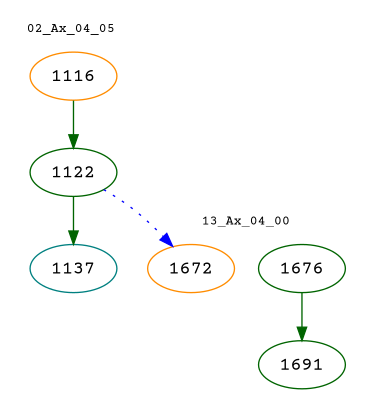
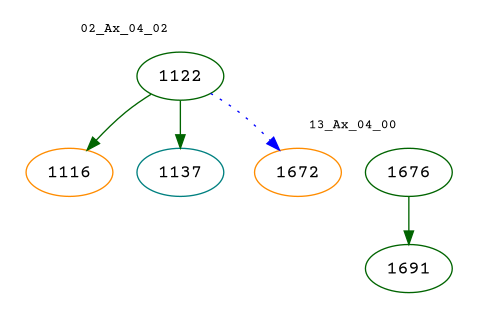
  digraph {
    fontname="Courier Prime"
    node [color=darkgreen fontname="Courier Prime"]
    edge [color=darkgreen fontname="Courier Prime" style=solid]
    n1 [label=1676]
    n2 [color=darkorange label=1672]
    n3 [label=1691]
    n4 [label=1122]
    n5 [color=darkorange label=1116]
    n6 [color=teal label=1137]
    subgraph cluster_1 {
      color=white
      fontsize=10
      label="13_Ax_04_00"
      n1
      n2
      n3
    }
    subgraph cluster_2 {
      color=white
      fontsize=10
-     label="02_Ax_04_05"
+     label="02_Ax_04_02"
      n4
      n5
      n6
    }
    n1 -> n3
    n4 -> n2 [color=blue style=dotted]
-   n5 -> n4
+   n4 -> n5
    n4 -> n6
  }
